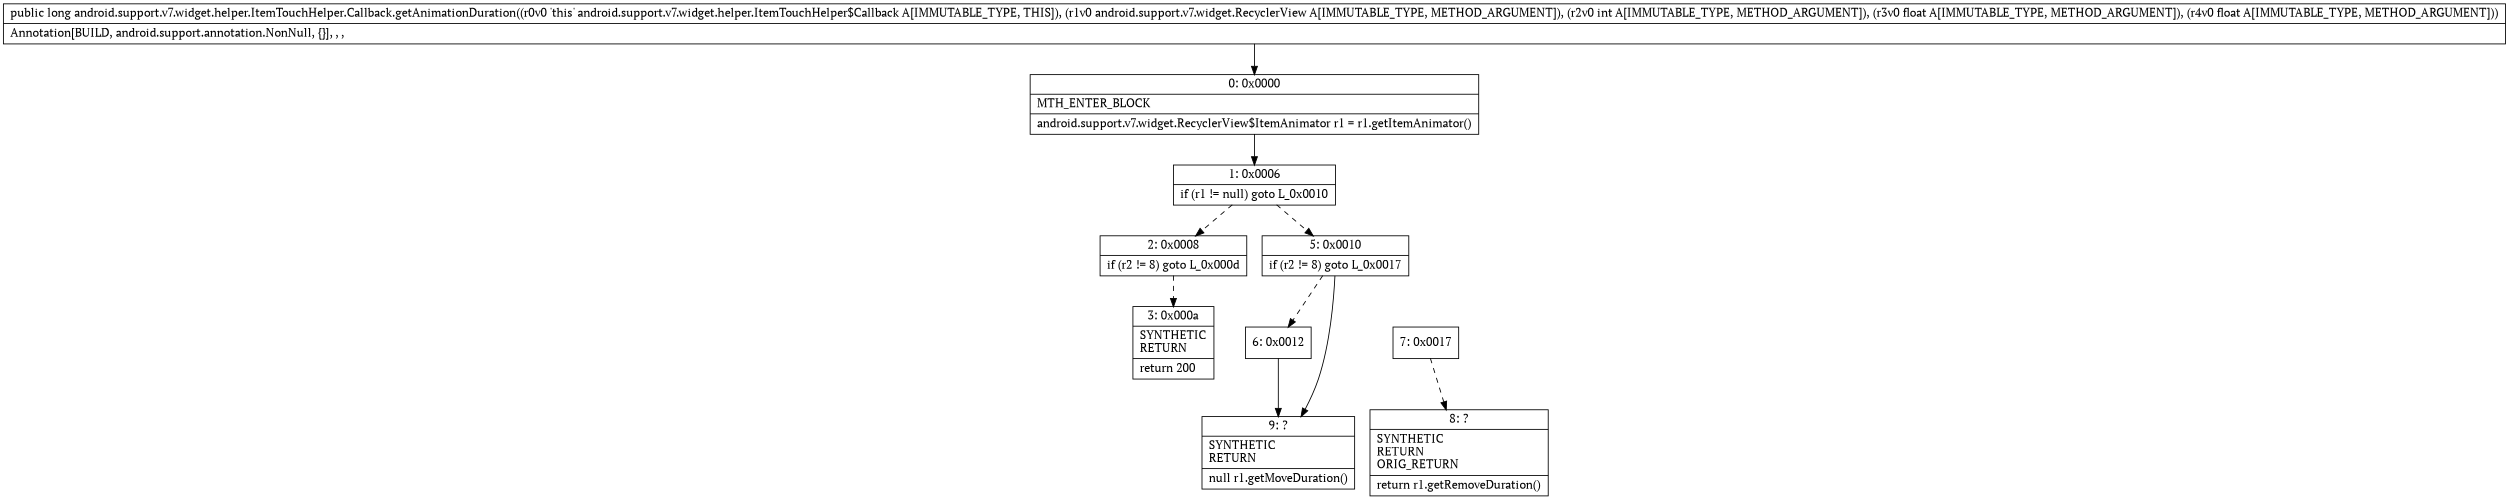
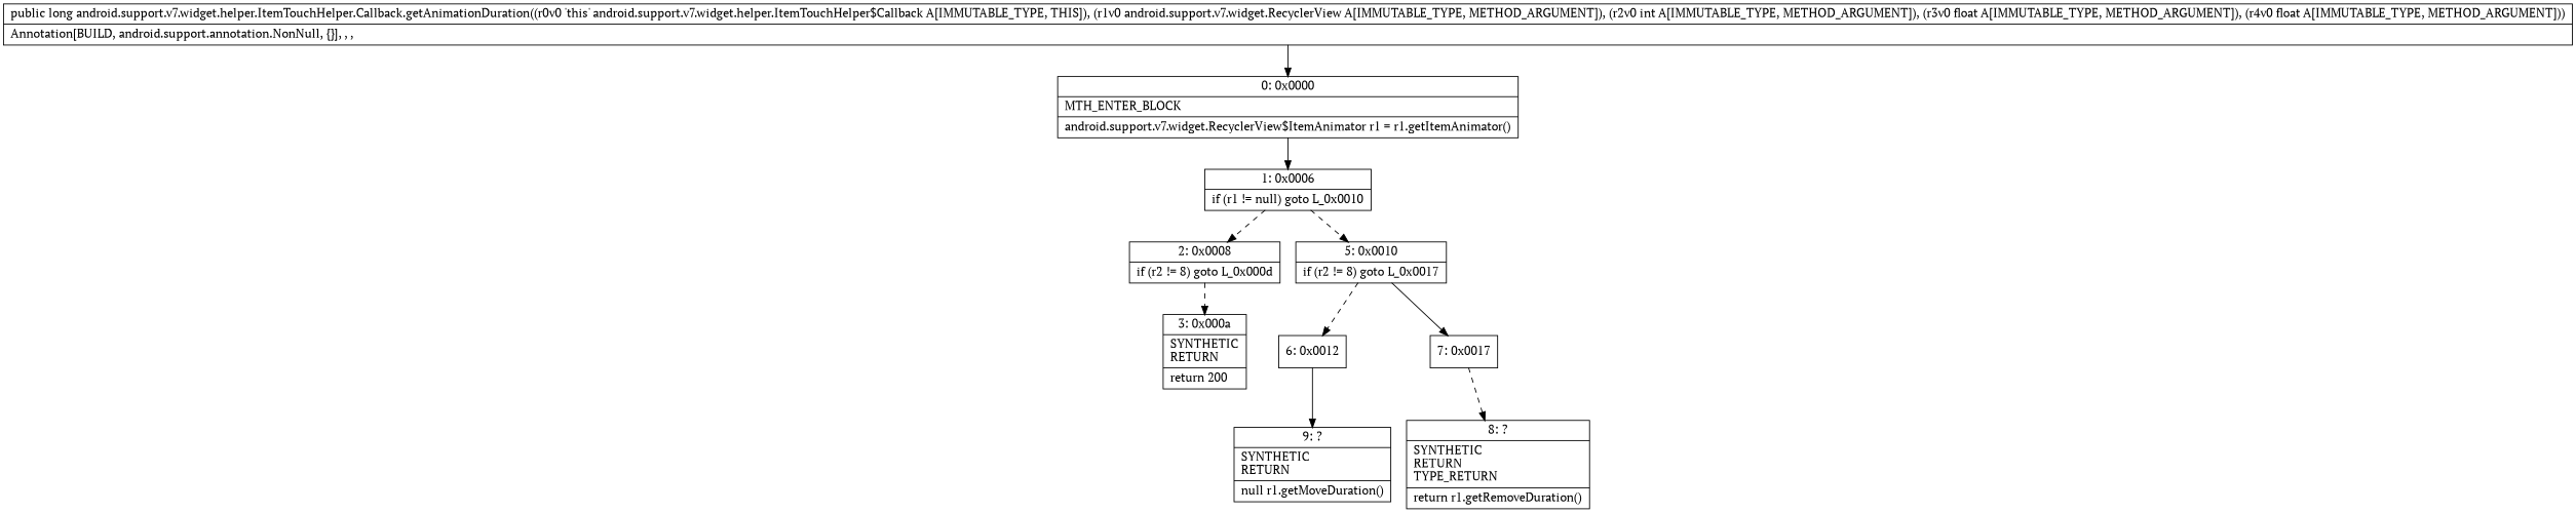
  digraph {
    fontname="PT Serif"
    node [fontname="PT Serif" shape=record]
    edge [fontname="PT Serif" style=dashed]
    n1 [label="{0\:\ 0x0000|MTH_ENTER_BLOCK\l|android.support.v7.widget.RecyclerView$ItemAnimator r1 = r1.getItemAnimator()\l}"]
    n2 [label="{1\:\ 0x0006|if (r1 != null) goto L_0x0010\l}"]
    n3 [label="{2\:\ 0x0008|if (r2 != 8) goto L_0x000d\l}"]
    n4 [label="{5\:\ 0x0010|if (r2 != 8) goto L_0x0017\l}"]
    n5 [label="{3\:\ 0x000a|SYNTHETIC\lRETURN\l|return 200\l}"]
    n6 [label="{6\:\ 0x0012}"]
    n7 [label="{7\:\ 0x0017}"]
    n8 [label="{9\:\ ?|SYNTHETIC\lRETURN\l|null r1.getMoveDuration()\l}"]
-   n9 [label="{8\:\ ?|SYNTHETIC\lRETURN\lORIG_RETURN\l|return r1.getRemoveDuration()\l}"]
+   n9 [label="{8\:\ ?|SYNTHETIC\lRETURN\lTYPE_RETURN\l|return r1.getRemoveDuration()\l}"]
    n10 [label="{public long android.support.v7.widget.helper.ItemTouchHelper.Callback.getAnimationDuration((r0v0 'this' android.support.v7.widget.helper.ItemTouchHelper$Callback A[IMMUTABLE_TYPE, THIS]), (r1v0 android.support.v7.widget.RecyclerView A[IMMUTABLE_TYPE, METHOD_ARGUMENT]), (r2v0 int A[IMMUTABLE_TYPE, METHOD_ARGUMENT]), (r3v0 float A[IMMUTABLE_TYPE, METHOD_ARGUMENT]), (r4v0 float A[IMMUTABLE_TYPE, METHOD_ARGUMENT]))  | Annotation[BUILD, android.support.annotation.NonNull, \{\}], , , \l}"]
    n1 -> n2 [style=""]
    n2 -> n3
    n2 -> n4
    n3 -> n5
    n4 -> n6
-   n4 -> n8 [style=""]
+   n4 -> n7 [style=""]
    n6 -> n8 [style=""]
    n7 -> n9
    n10 -> n1 [style=""]
  }
